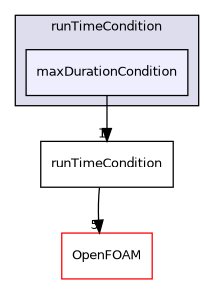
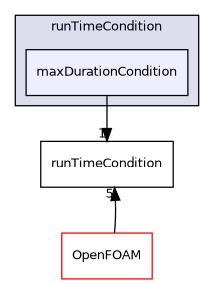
  digraph {
    compound=true
    node [fontname=Helvetica fontsize=10 shape=box]
    edge [labeldistance=1.5 labelfontname=Helvetica labelfontsize=10]
    n1 [fillcolor="#eeeeff" label=maxDurationCondition pencolor=black style=filled]
    n2 [label=runTimeCondition]
    n3 [color=red label=OpenFOAM]
    subgraph cluster_1 {
      bgcolor="#ddddee"
      fontname=Helvetica
      fontsize=10
      label=runTimeCondition
      pencolor=black
      n1
    }
    n1 -> n2 [headlabel=1]
-   n2 -> n3 [headlabel=5]
+   n3 -> n2 [headlabel=5]
  }
